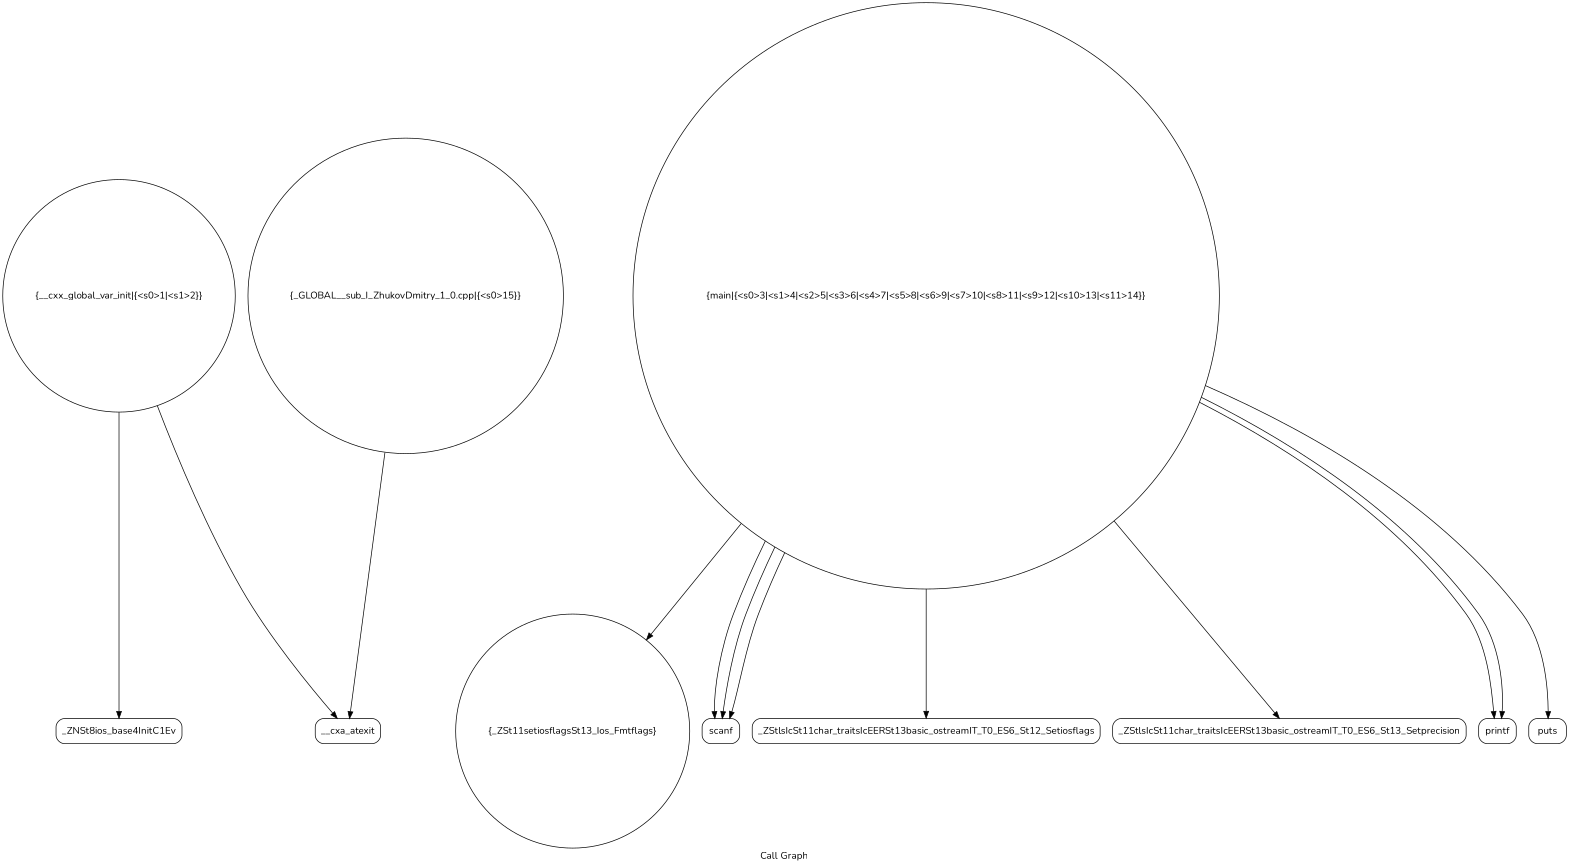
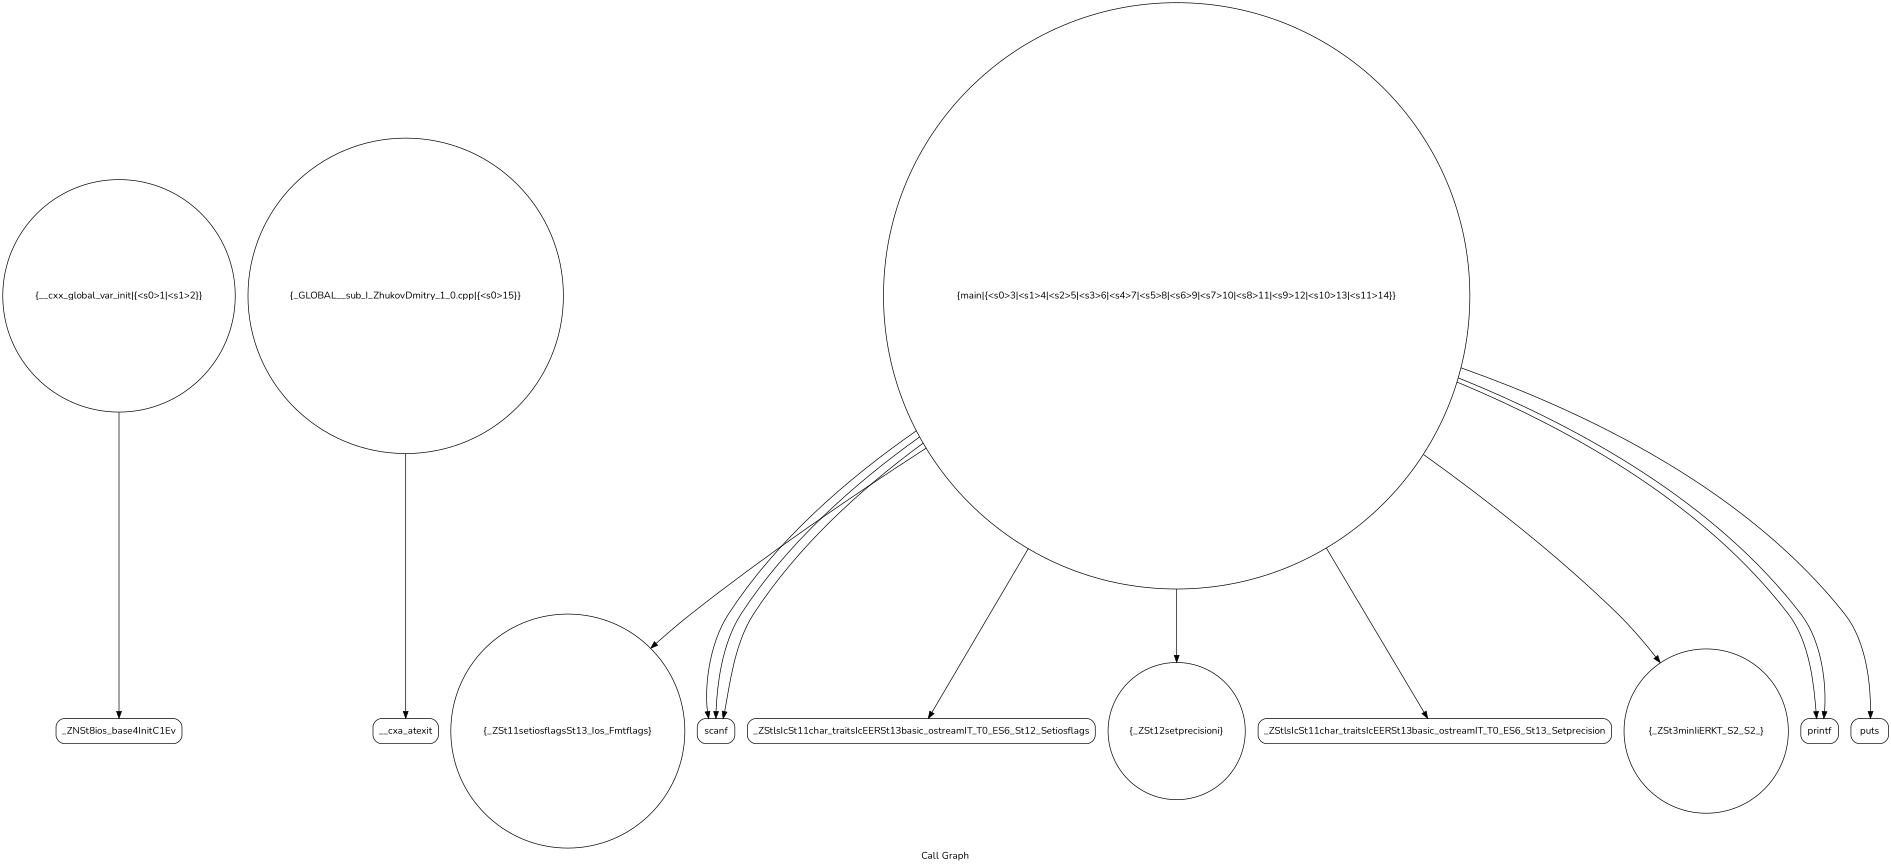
  digraph {
    fontname=Nunito
    label="Call Graph"
    node [fontname=Nunito shape=Mrecord]
    edge [color=black fontname=Nunito tailport=s0]
    n1 [label="{__cxx_global_var_init|{<s0>1|<s1>2}}" shape=circle]
    n2 [label="{_ZNSt8ios_base4InitC1Ev}"]
    n3 [label="{__cxa_atexit}"]
    n4 [label="{_ZSt11setiosflagsSt13_Ios_Fmtflags}" shape=circle]
    n5 [label="{_GLOBAL__sub_I_ZhukovDmitry_1_0.cpp|{<s0>15}}" shape=circle]
    n6 [label="{scanf}"]
    n7 [label="{main|{<s0>3|<s1>4|<s2>5|<s3>6|<s4>7|<s5>8|<s6>9|<s7>10|<s8>11|<s9>12|<s10>13|<s11>14}}" shape=circle]
    n8 [label="{_ZStlsIcSt11char_traitsIcEERSt13basic_ostreamIT_T0_ES6_St12_Setiosflags}"]
+   n9 [label="{_ZSt12setprecisioni}" shape=circle]
    n10 [label="{_ZStlsIcSt11char_traitsIcEERSt13basic_ostreamIT_T0_ES6_St13_Setprecision}"]
+   n11 [label="{_ZSt3minIiERKT_S2_S2_}" shape=circle]
    n12 [label="{printf}"]
    n13 [label="{puts}"]
    n1 -> n2
-   n1 -> n3 [tailport=s1]
    n5 -> n3
    n7 -> n4
    n7 -> n6 [tailport=s4]
    n7 -> n6 [tailport=s5]
    n7 -> n6 [tailport=s6]
    n7 -> n8 [tailport=s1]
+   n7 -> n9 [tailport=s2]
    n7 -> n10 [tailport=s3]
+   n7 -> n11 [tailport=s8]
    n7 -> n12 [tailport=s9]
    n7 -> n12 [tailport=s11]
    n7 -> n13 [tailport=s10]
  }
